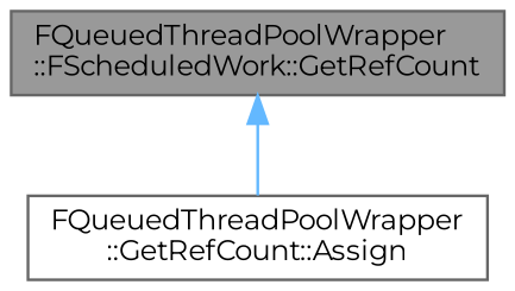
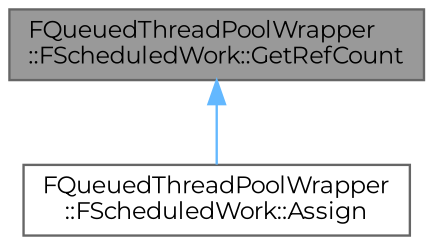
  digraph {
    rankdir=TB
    fontname=Montserrat
    node [fontname=Montserrat fontsize=10 shape=box style=filled]
    n1 [color=gray40 fillcolor=grey60 fontcolor=black height=0.2 label="FQueuedThreadPoolWrapper\l::FScheduledWork::GetRefCount" width=0.4]
-   n2 [color=grey40 fillcolor=white height=0.2 label="FQueuedThreadPoolWrapper\l::GetRefCount::Assign" width=0.4]
+   n2 [color=grey40 fillcolor=white height=0.2 label="FQueuedThreadPoolWrapper\l::FScheduledWork::Assign" width=0.4]
    n1 -> n2 [color=steelblue1 dir=back fontname=Montserrat fontsize=10 labelfontname=Helvetica labelfontsize=10 style=solid]
  }
